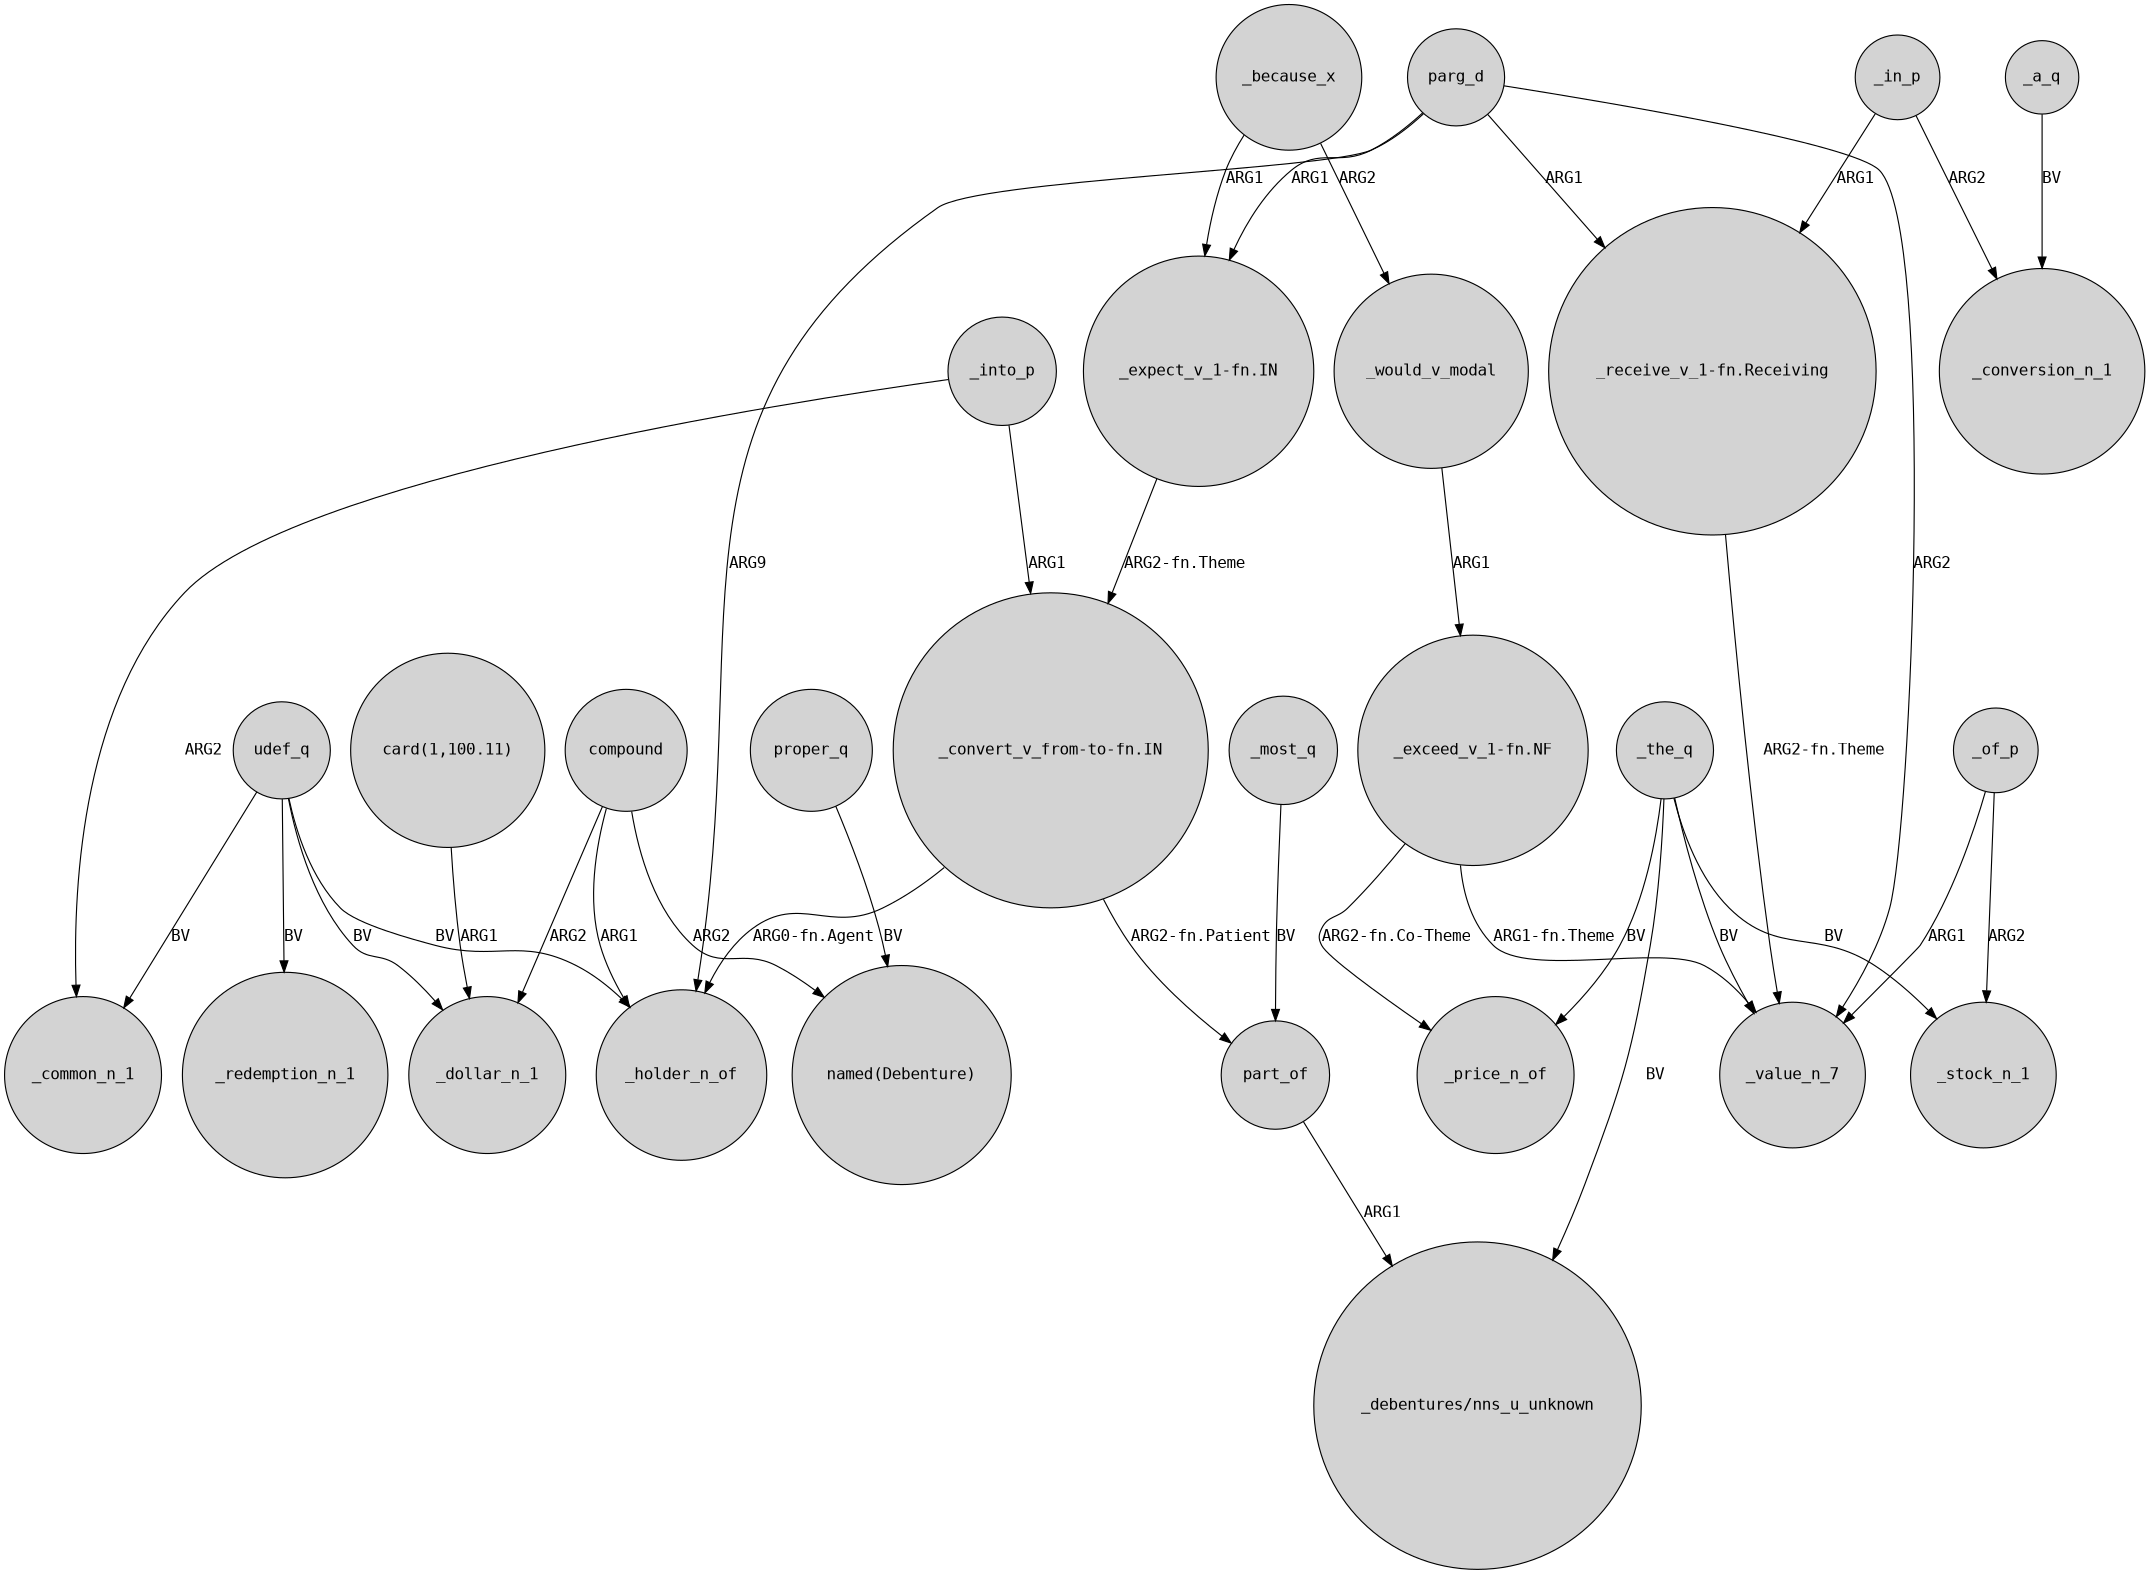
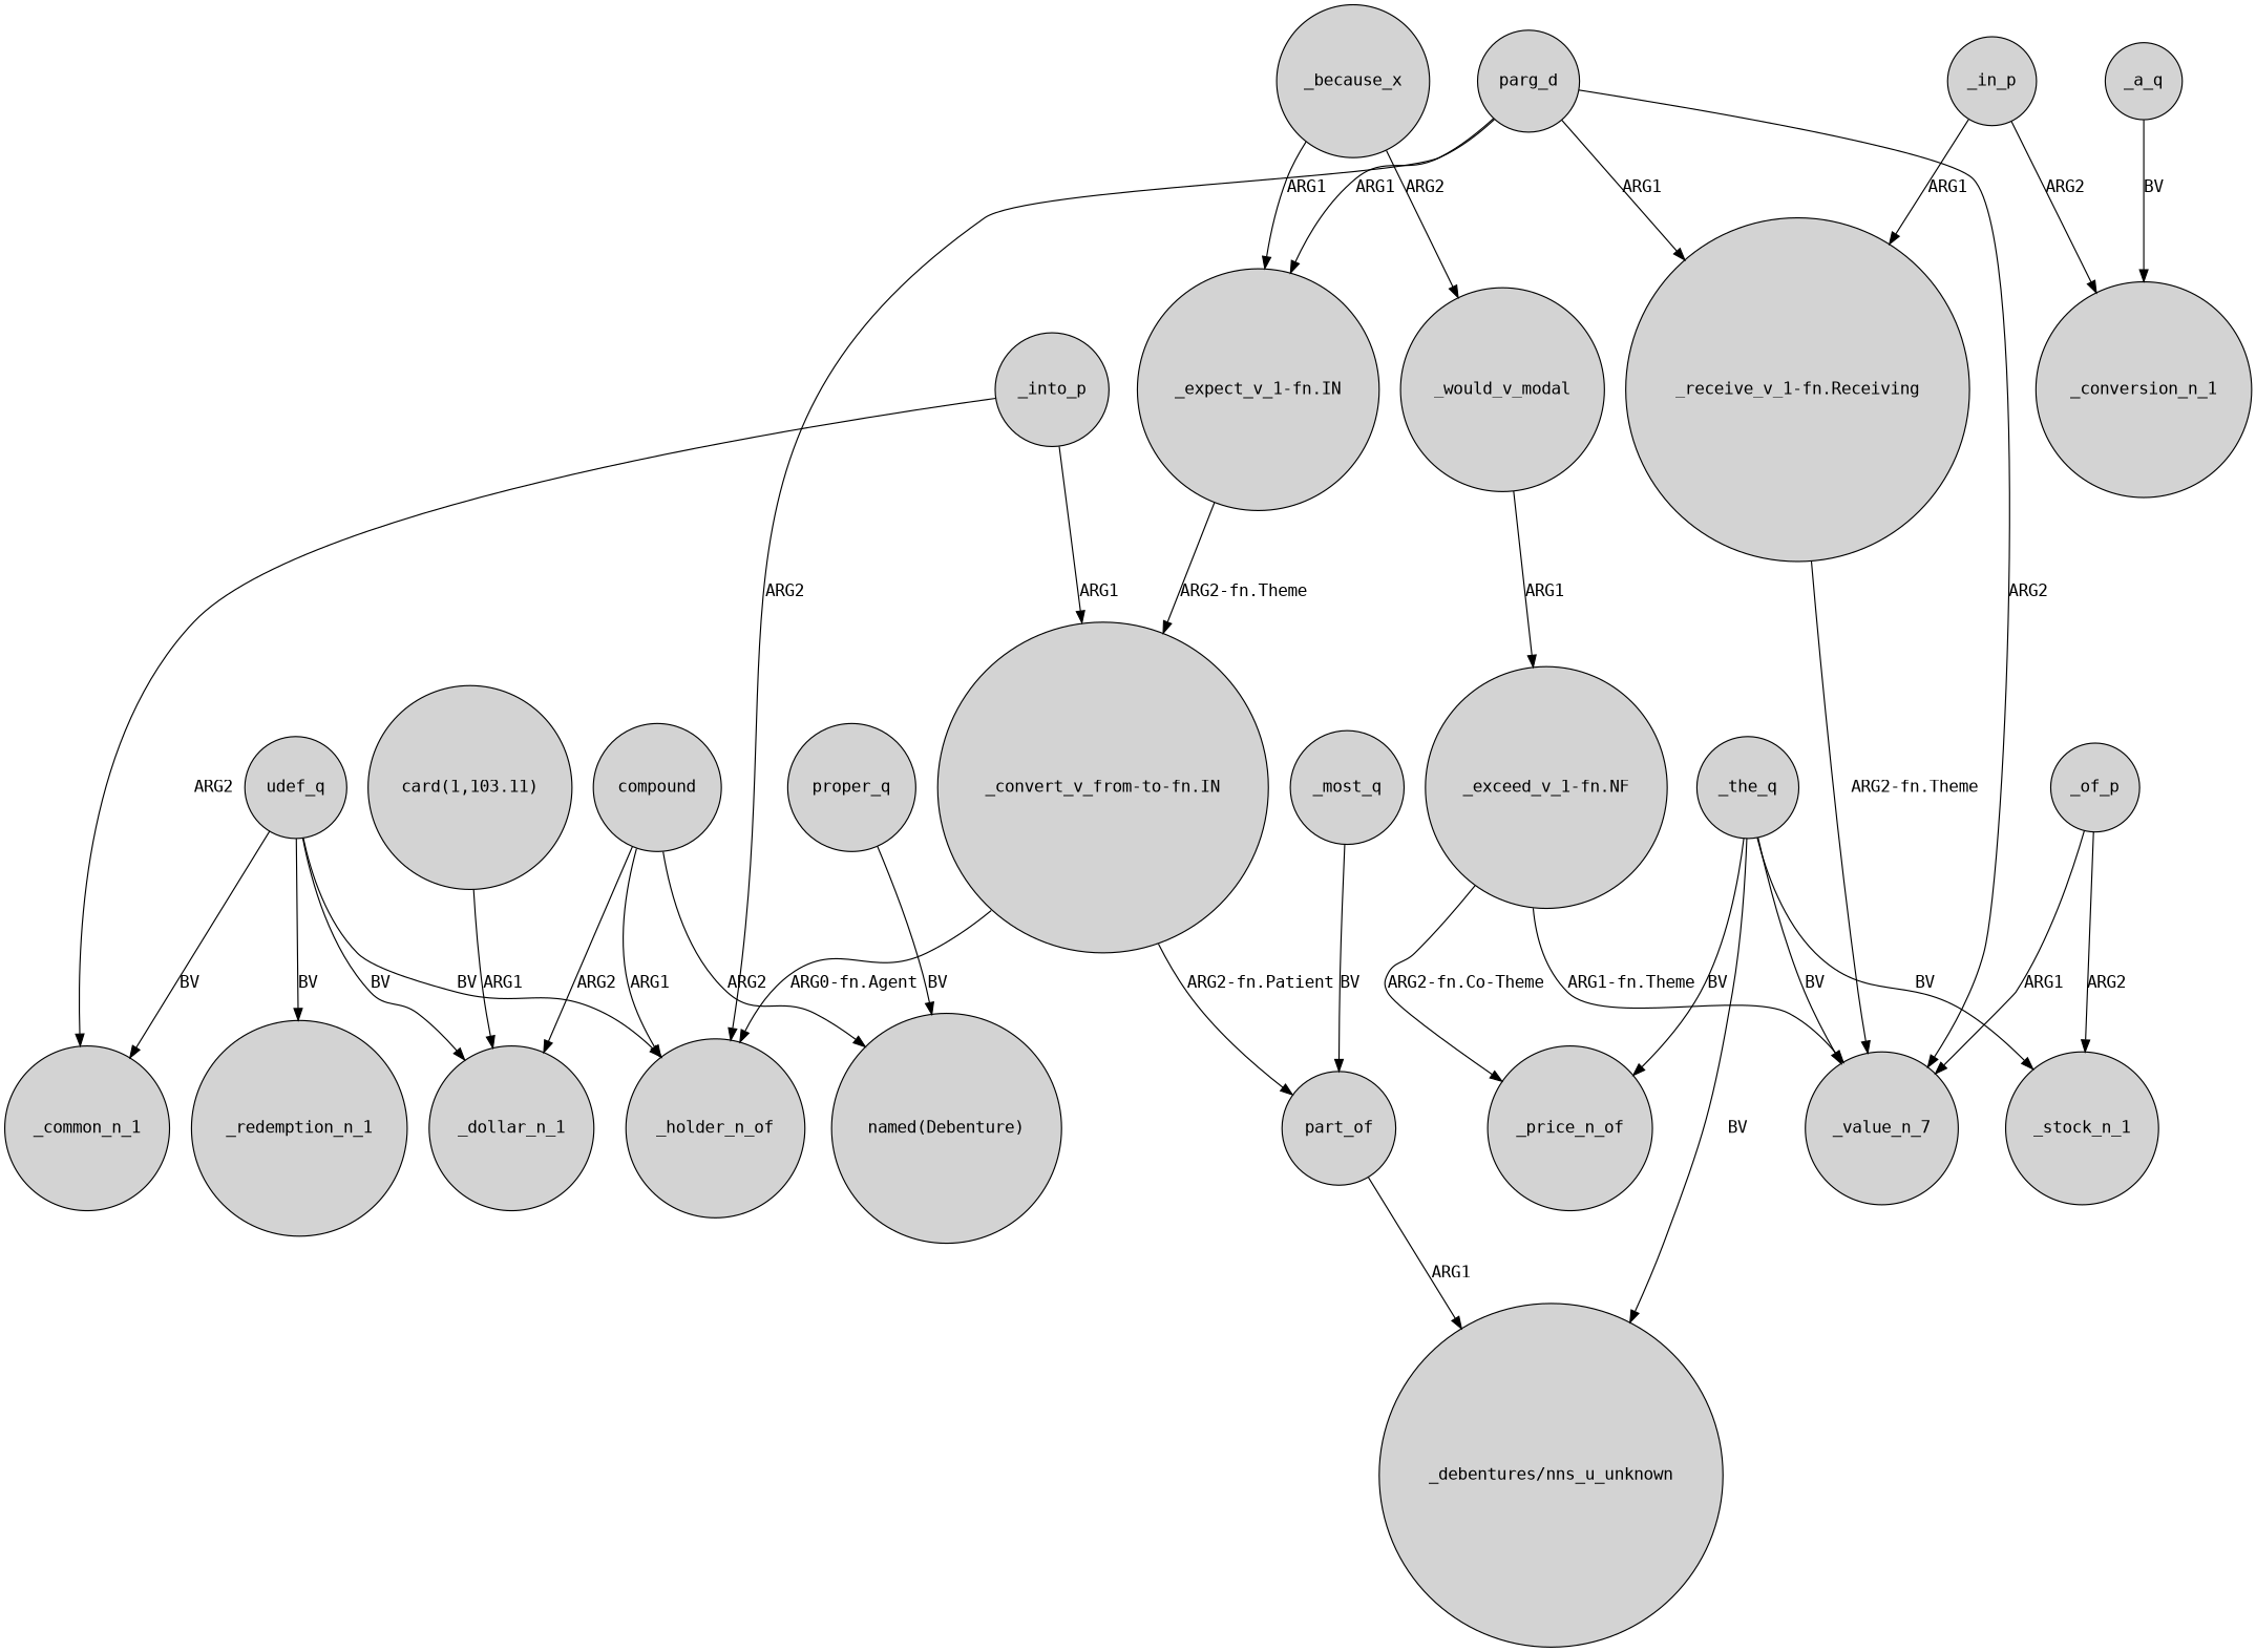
  digraph {
    fontname="DejaVu Sans Mono"
    node [fontname="DejaVu Sans Mono" shape=circle style=filled]
    edge [fontname="DejaVu Sans Mono"]
    "_expect_v_1-fn.IN"
    "_convert_v_from-to-fn.IN"
    _holder_n_of
    part_of
    "_debentures/nns_u_unknown"
    udef_q
    _common_n_1
    _redemption_n_1
    _dollar_n_1
    parg_d
    n11 [label=_value_n_7]
    "_receive_v_1-fn.Receiving"
    _the_q
    _stock_n_1
    _price_n_of
    _of_p
    _into_p
    "_exceed_v_1-fn.NF"
    compound
    "named(Debenture)"
    _in_p
    _conversion_n_1
    _because_x
    _would_v_modal
    _a_q
    proper_q
    _most_q
-   "card(1,103.11)" [label="card(1,100.11)"]
+   "card(1,103.11)"
    "_expect_v_1-fn.IN" -> "_convert_v_from-to-fn.IN" [label="ARG2-fn.Theme"]
    "_convert_v_from-to-fn.IN" -> _holder_n_of [label="ARG0-fn.Agent"]
    "_convert_v_from-to-fn.IN" -> part_of [label="ARG2-fn.Patient"]
    part_of -> "_debentures/nns_u_unknown" [label=ARG1]
    udef_q -> _holder_n_of [label=BV]
    udef_q -> _common_n_1 [label=BV]
    udef_q -> _redemption_n_1 [label=BV]
    udef_q -> _dollar_n_1 [label=BV]
    parg_d -> "_expect_v_1-fn.IN" [label=ARG1]
-   parg_d -> _holder_n_of [label=ARG9]
+   parg_d -> _holder_n_of [label=ARG2]
    parg_d -> n11 [label=ARG2]
    parg_d -> "_receive_v_1-fn.Receiving" [label=ARG1]
    "_receive_v_1-fn.Receiving" -> n11 [label="ARG2-fn.Theme"]
    _the_q -> "_debentures/nns_u_unknown" [label=BV]
    _the_q -> n11 [label=BV]
    _the_q -> _stock_n_1 [label=BV]
    _the_q -> _price_n_of [label=BV]
    _of_p -> n11 [label=ARG1]
    _of_p -> _stock_n_1 [label=ARG2]
    _into_p -> "_convert_v_from-to-fn.IN" [label=ARG1]
    _into_p -> _common_n_1 [label=ARG2]
    "_exceed_v_1-fn.NF" -> n11 [label="ARG1-fn.Theme"]
    "_exceed_v_1-fn.NF" -> _price_n_of [label="ARG2-fn.Co-Theme"]
    compound -> _holder_n_of [label=ARG1]
    compound -> _dollar_n_1 [label=ARG2]
    compound -> "named(Debenture)" [label=ARG2]
    _in_p -> "_receive_v_1-fn.Receiving" [label=ARG1]
    _in_p -> _conversion_n_1 [label=ARG2]
    _because_x -> "_expect_v_1-fn.IN" [label=ARG1]
    _because_x -> _would_v_modal [label=ARG2]
    _would_v_modal -> "_exceed_v_1-fn.NF" [label=ARG1]
    _a_q -> _conversion_n_1 [label=BV]
    proper_q -> "named(Debenture)" [label=BV]
    _most_q -> part_of [label=BV]
    "card(1,103.11)" -> _dollar_n_1 [label=ARG1]
  }
